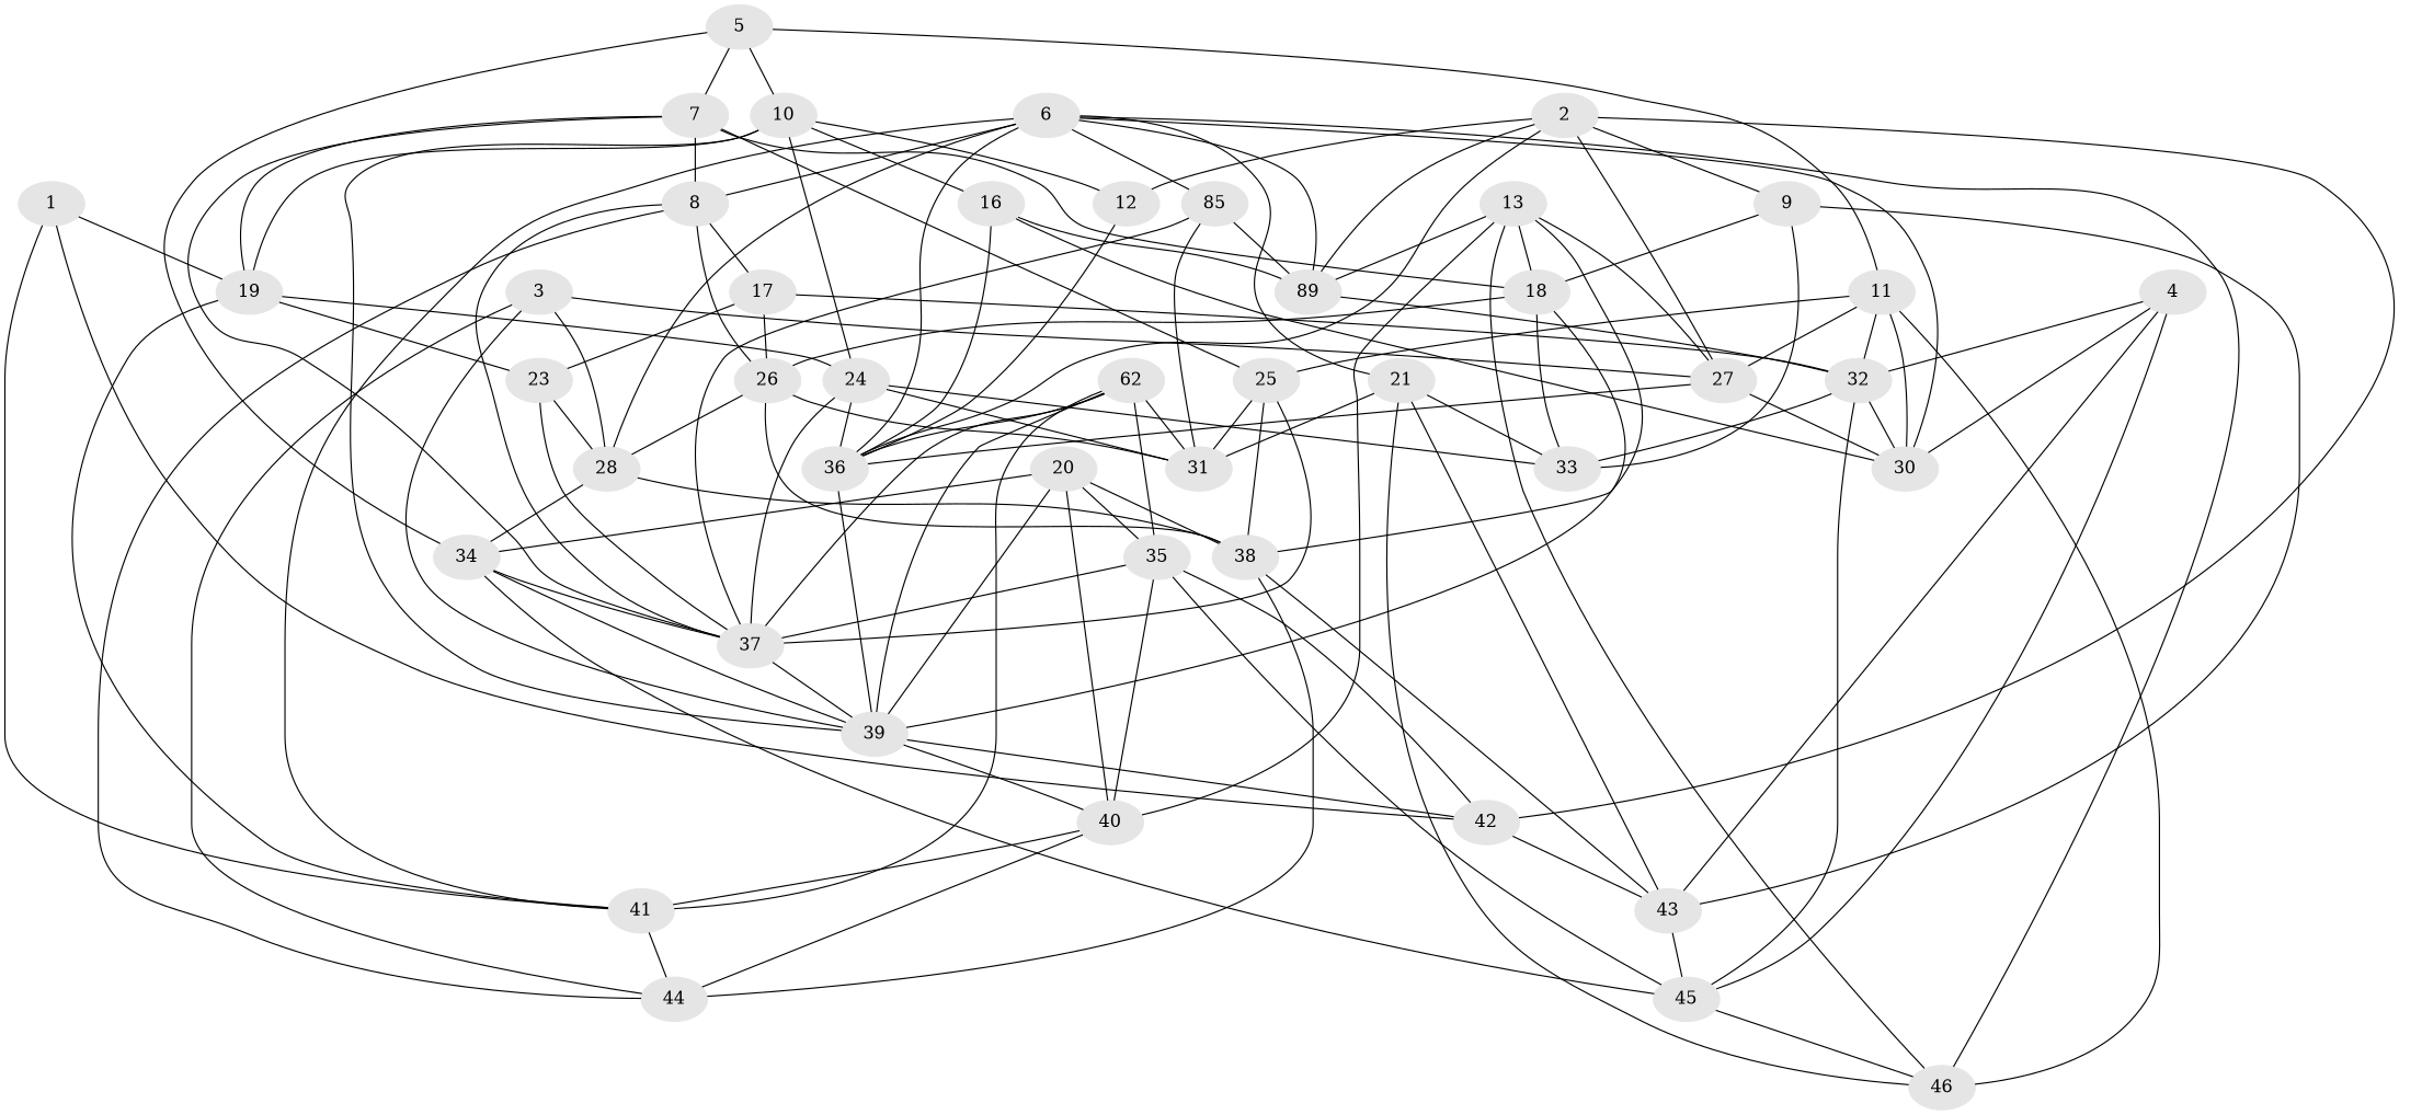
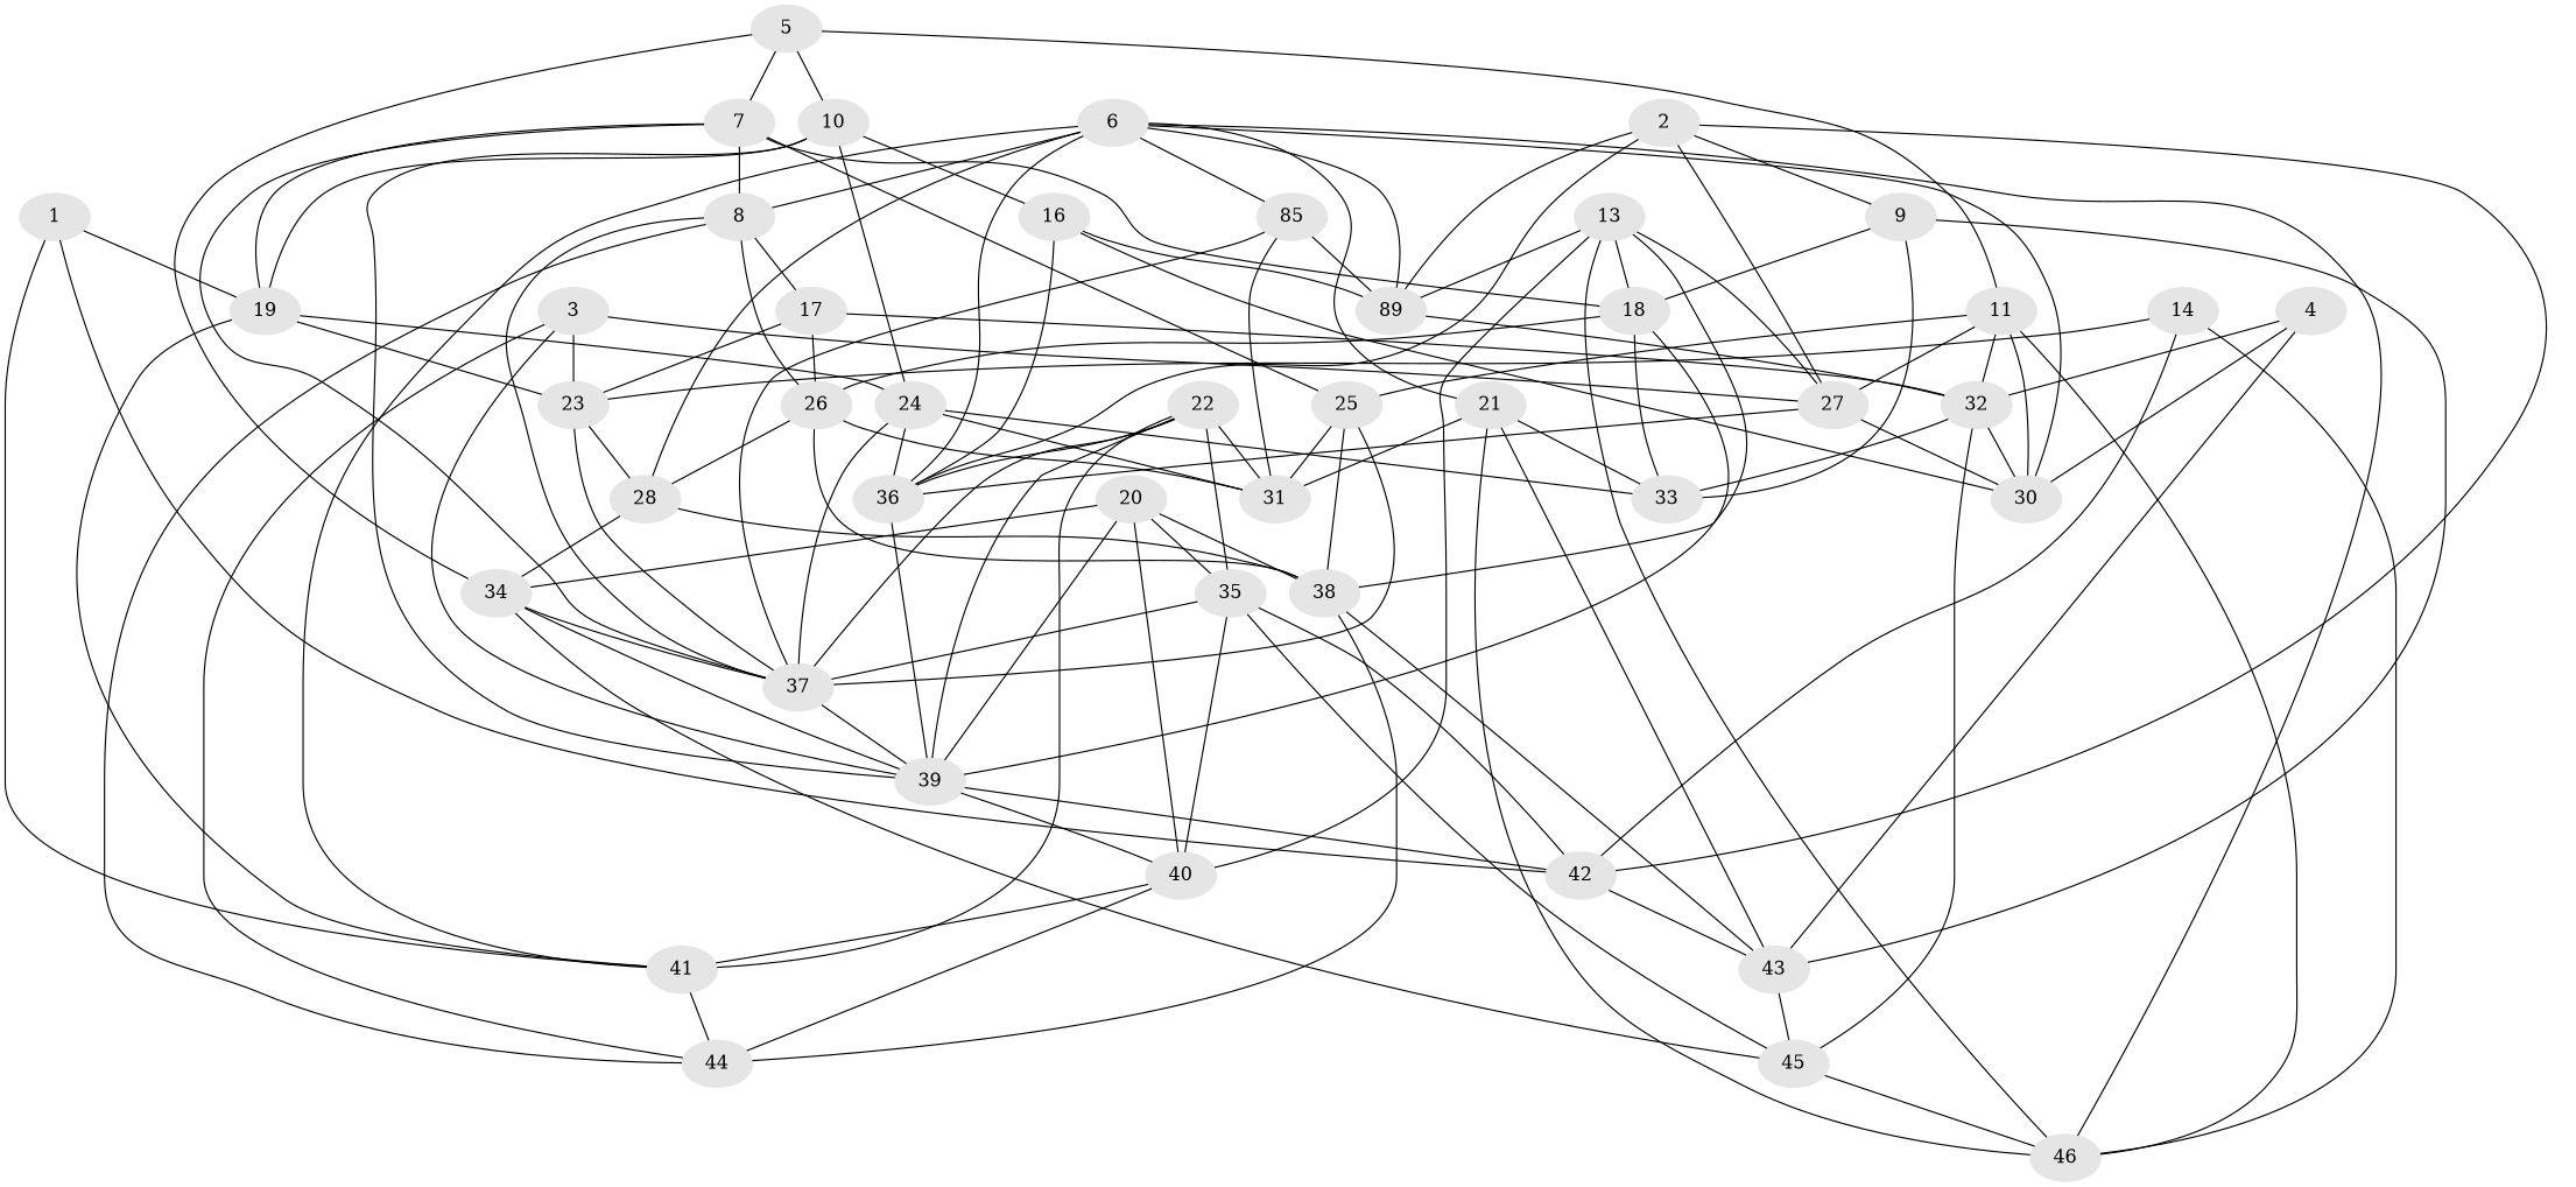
  graph {
    node [color=gray90 style=filled]
    edge [weight=1.0]
    1
    19
    41
    42
    24
    23
    44
    43
    2
    9
-   12
    27
    n13 [label=89]
    36
    18
    33
    30
    32
    39
    3
    28
    34
    38
    40
    4
    45
    46
    5
    7
    10
    11
    8
    25
    37
    16
    6
    n37 [label=85]
    21
    17
    26
    31
    13
+   14
    20
    35
-   22 [label=62]
+   22
    1 -- 19
    1 -- 41
    1 -- 42
    19 -- 41
    19 -- 24
    19 -- 23
    41 -- 44
    42 -- 43
    24 -- 36
    24 -- 33
    24 -- 37
    24 -- 31
    23 -- 28
    23 -- 37
    43 -- 45
    2 -- 42
    2 -- 9
-   2 -- 12
    2 -- 27
    2 -- n13
    2 -- 36
    9 -- 43
    9 -- 18
    9 -- 33
-   12 -- 36 [weight=2.0]
    27 -- 36
    27 -- 30
    n13 -- 32
    36 -- 39
    18 -- 33
    18 -- 39
    18 -- 26
    32 -- 33
    32 -- 30
    32 -- 45
    39 -- 42
    39 -- 40
    3 -- 44
    3 -- 27
    3 -- 39
-   3 -- 28
+   3 -- 23
    28 -- 34
    28 -- 38
    34 -- 39
    34 -- 45
    34 -- 37
    38 -- 44 [weight=2.0]
    38 -- 43
    40 -- 41
    40 -- 44
    4 -- 43
    4 -- 30
    4 -- 32
-   4 -- 45
    45 -- 46
    5 -- 34
    5 -- 7
    5 -- 10
    5 -- 11
    7 -- 19
    7 -- 18
    7 -- 8
    7 -- 25
    7 -- 37
    10 -- 19
    10 -- 24
-   10 -- 12
    10 -- 39
    10 -- 16
    11 -- 27
    11 -- 30
    11 -- 32
    11 -- 46
    11 -- 25
    8 -- 44
    8 -- 37
    8 -- 17
    8 -- 26
    25 -- 38 [weight=2.0]
    25 -- 37
    25 -- 31
    37 -- 39
    16 -- n13
    16 -- 36
    16 -- 30
    6 -- 41
    6 -- n13
    6 -- 36 [weight=2.0]
    6 -- 30
    6 -- 28
    6 -- 46
    6 -- 8
    6 -- n37
    6 -- 21
    n37 -- n13
    n37 -- 37
    n37 -- 31
    21 -- 43
    21 -- 33 [weight=2.0]
    21 -- 46
    21 -- 31
    17 -- 23
    17 -- 32
    17 -- 26
    26 -- 28
    26 -- 38
    26 -- 31
    13 -- 27
    13 -- n13
    13 -- 18
    13 -- 38
    13 -- 40
    13 -- 46
+   14 -- 42
+   14 -- 23 [weight=2.0]
+   14 -- 46
    20 -- 39
    20 -- 34
    20 -- 38 [weight=2.0]
    20 -- 40
    20 -- 35
    35 -- 42
    35 -- 40
    35 -- 45
    35 -- 37
    22 -- 41
    22 -- 36
    22 -- 39
    22 -- 37
    22 -- 31
    22 -- 35
  }
